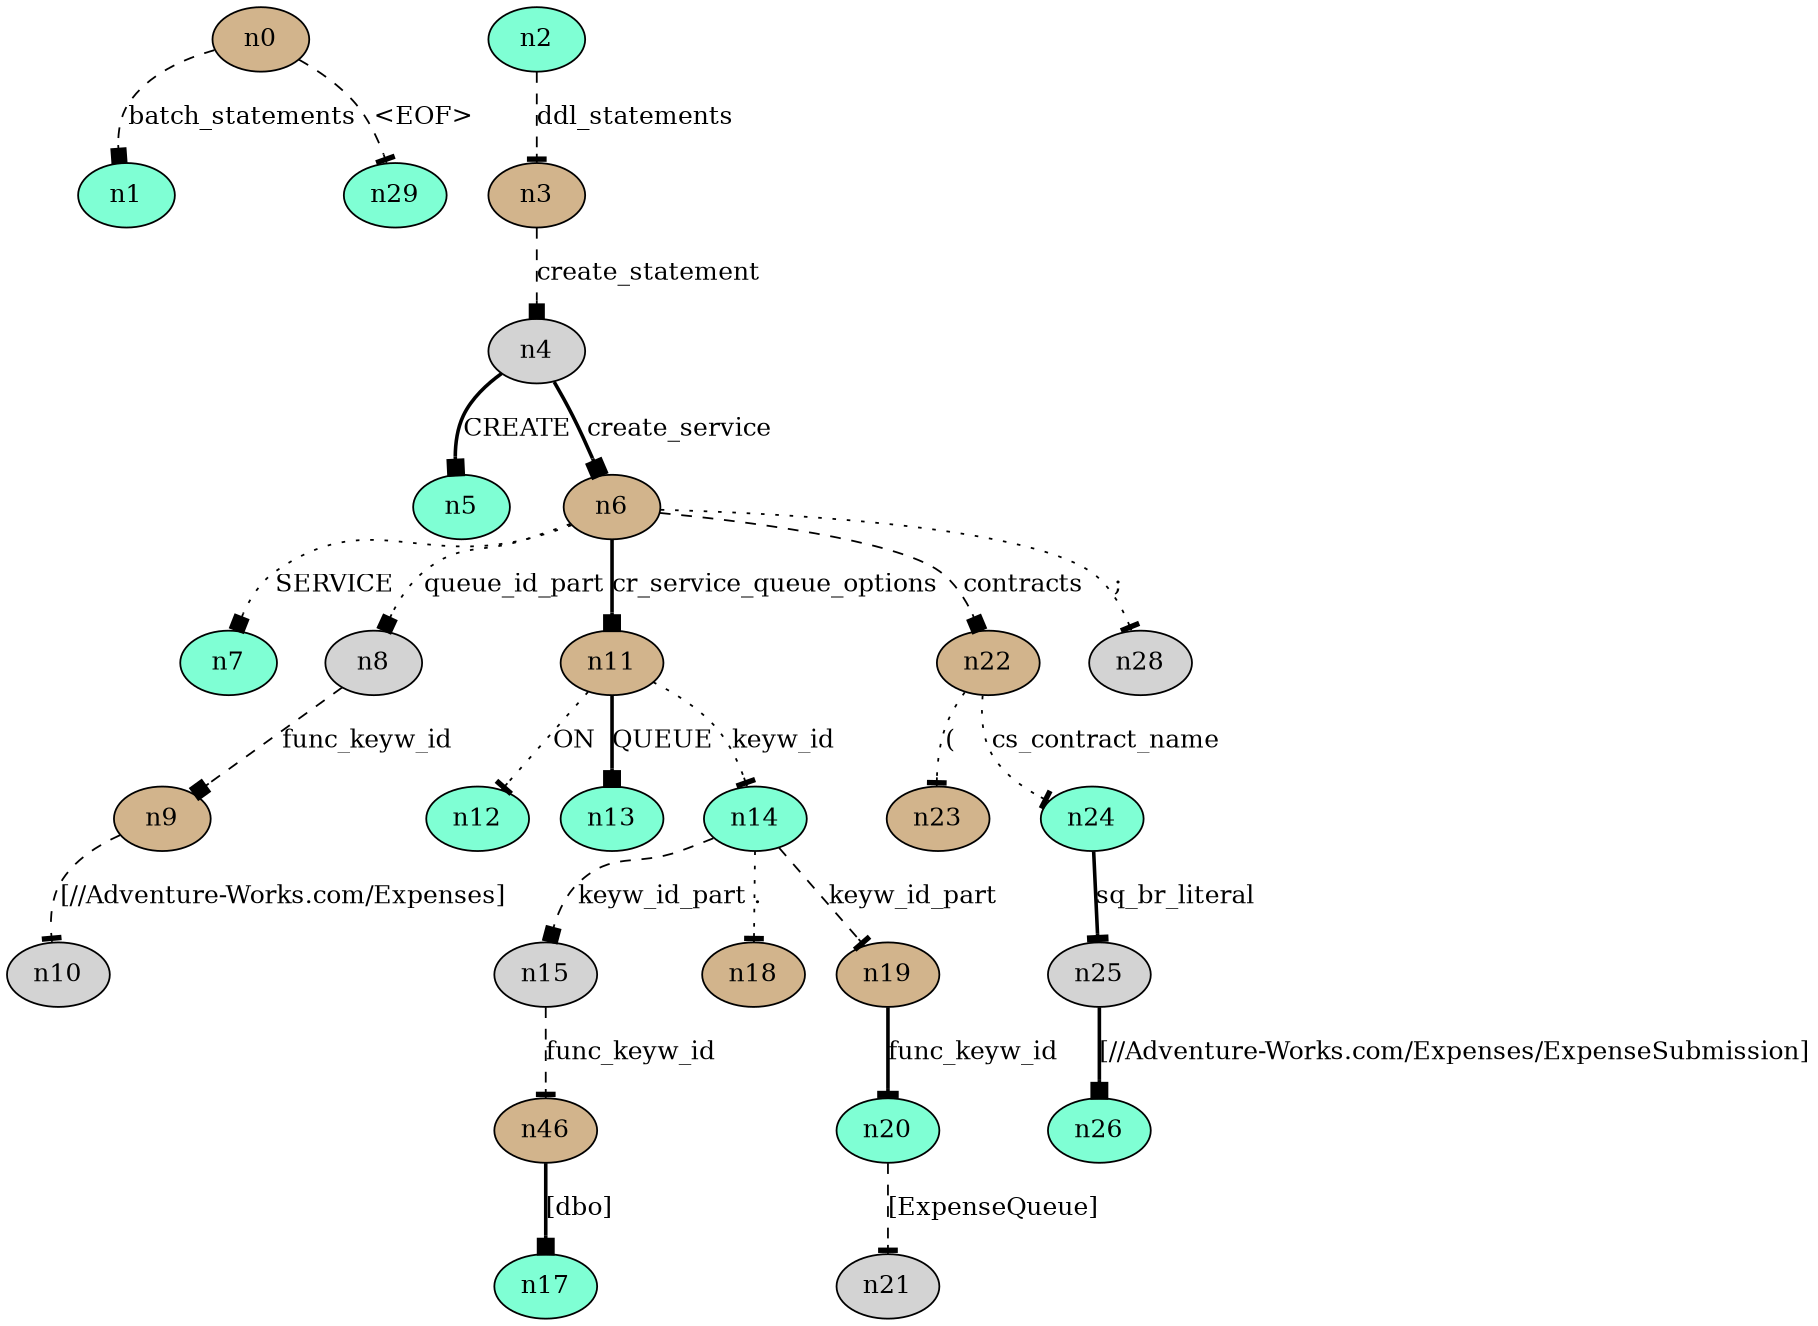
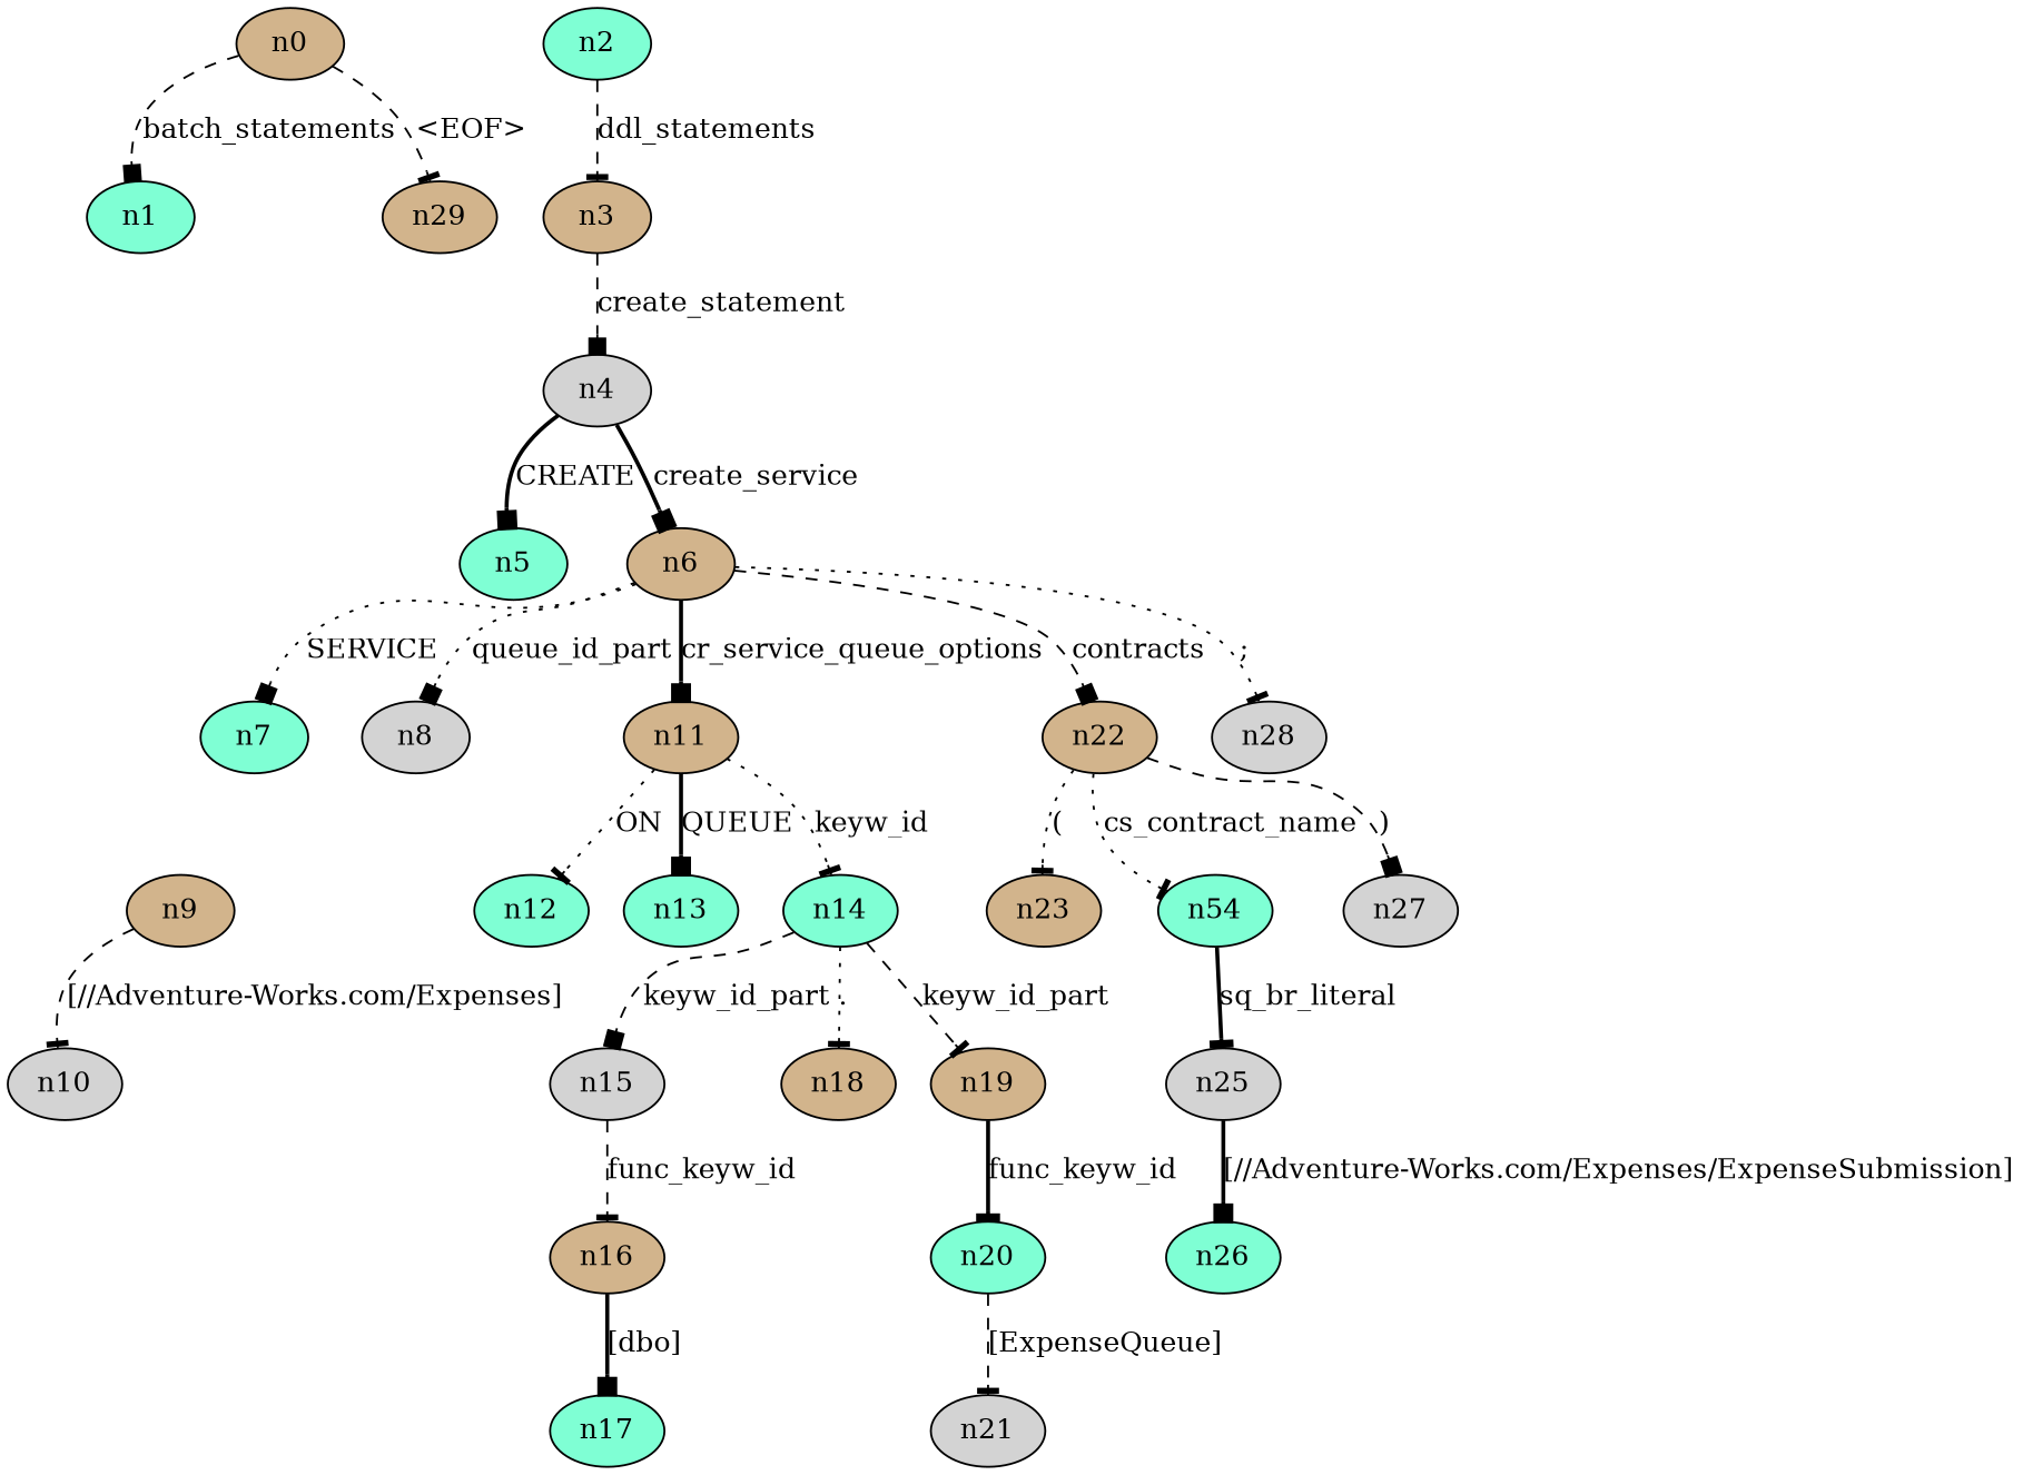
  digraph {
    node [fillcolor=aquamarine style=filled]
    edge [arrowhead=box style=dashed]
    n0 [fillcolor=tan]
    n1
-   n29
+   n29 [fillcolor=tan]
    n3 [fillcolor=tan]
    n2
    n4 [fillcolor=lightgrey]
    n5
    n6 [fillcolor=tan]
    n7
    n8 [fillcolor=lightgrey]
    n11 [fillcolor=tan]
    n22 [fillcolor=tan]
    n28 [fillcolor=lightgrey]
    n9 [fillcolor=tan]
    n12
    n13
    n14
    n23 [fillcolor=tan]
-   n24
+   n24 [label=n54]
+   n27 [fillcolor=lightgrey]
    n10 [fillcolor=lightgrey]
    n15 [fillcolor=lightgrey]
    n18 [fillcolor=tan]
    n19 [fillcolor=tan]
-   n16 [fillcolor=tan label=n46]
+   n16 [fillcolor=tan]
    n20
    n17
    n21 [fillcolor=lightgrey]
    n25 [fillcolor=lightgrey]
    n26
    n0 -> n1 [label=batch_statements]
    n0 -> n29 [arrowhead=tee label="<EOF>"]
    n3 -> n4 [label=create_statement]
    n2 -> n3 [arrowhead=tee label=ddl_statements]
    n4 -> n5 [label=CREATE style=bold]
    n4 -> n6 [label=create_service style=bold]
    n6 -> n7 [label=SERVICE style=dotted]
    n6 -> n8 [label=queue_id_part style=dotted]
    n6 -> n11 [label=cr_service_queue_options style=bold]
    n6 -> n22 [label=contracts]
    n6 -> n28 [arrowhead=tee label=";" style=dotted]
-   n8 -> n9 [label=func_keyw_id]
    n11 -> n12 [arrowhead=tee label=ON style=dotted]
    n11 -> n13 [label=QUEUE style=bold]
    n11 -> n14 [arrowhead=tee label=keyw_id style=dotted]
    n22 -> n23 [arrowhead=tee label="(" style=dotted]
    n22 -> n24 [arrowhead=tee label=cs_contract_name style=dotted]
+   n22 -> n27 [label=")"]
    n9 -> n10 [arrowhead=tee label="[//Adventure-Works.com/Expenses]"]
    n14 -> n15 [label=keyw_id_part]
    n14 -> n18 [arrowhead=tee label="." style=dotted]
    n14 -> n19 [arrowhead=tee label=keyw_id_part]
    n24 -> n25 [arrowhead=tee label=sq_br_literal style=bold]
    n15 -> n16 [arrowhead=tee label=func_keyw_id]
    n19 -> n20 [arrowhead=tee label=func_keyw_id style=bold]
    n16 -> n17 [label="[dbo]" style=bold]
    n20 -> n21 [arrowhead=tee label="[ExpenseQueue]"]
    n25 -> n26 [label="[//Adventure-Works.com/Expenses/ExpenseSubmission]" style=bold]
  }
